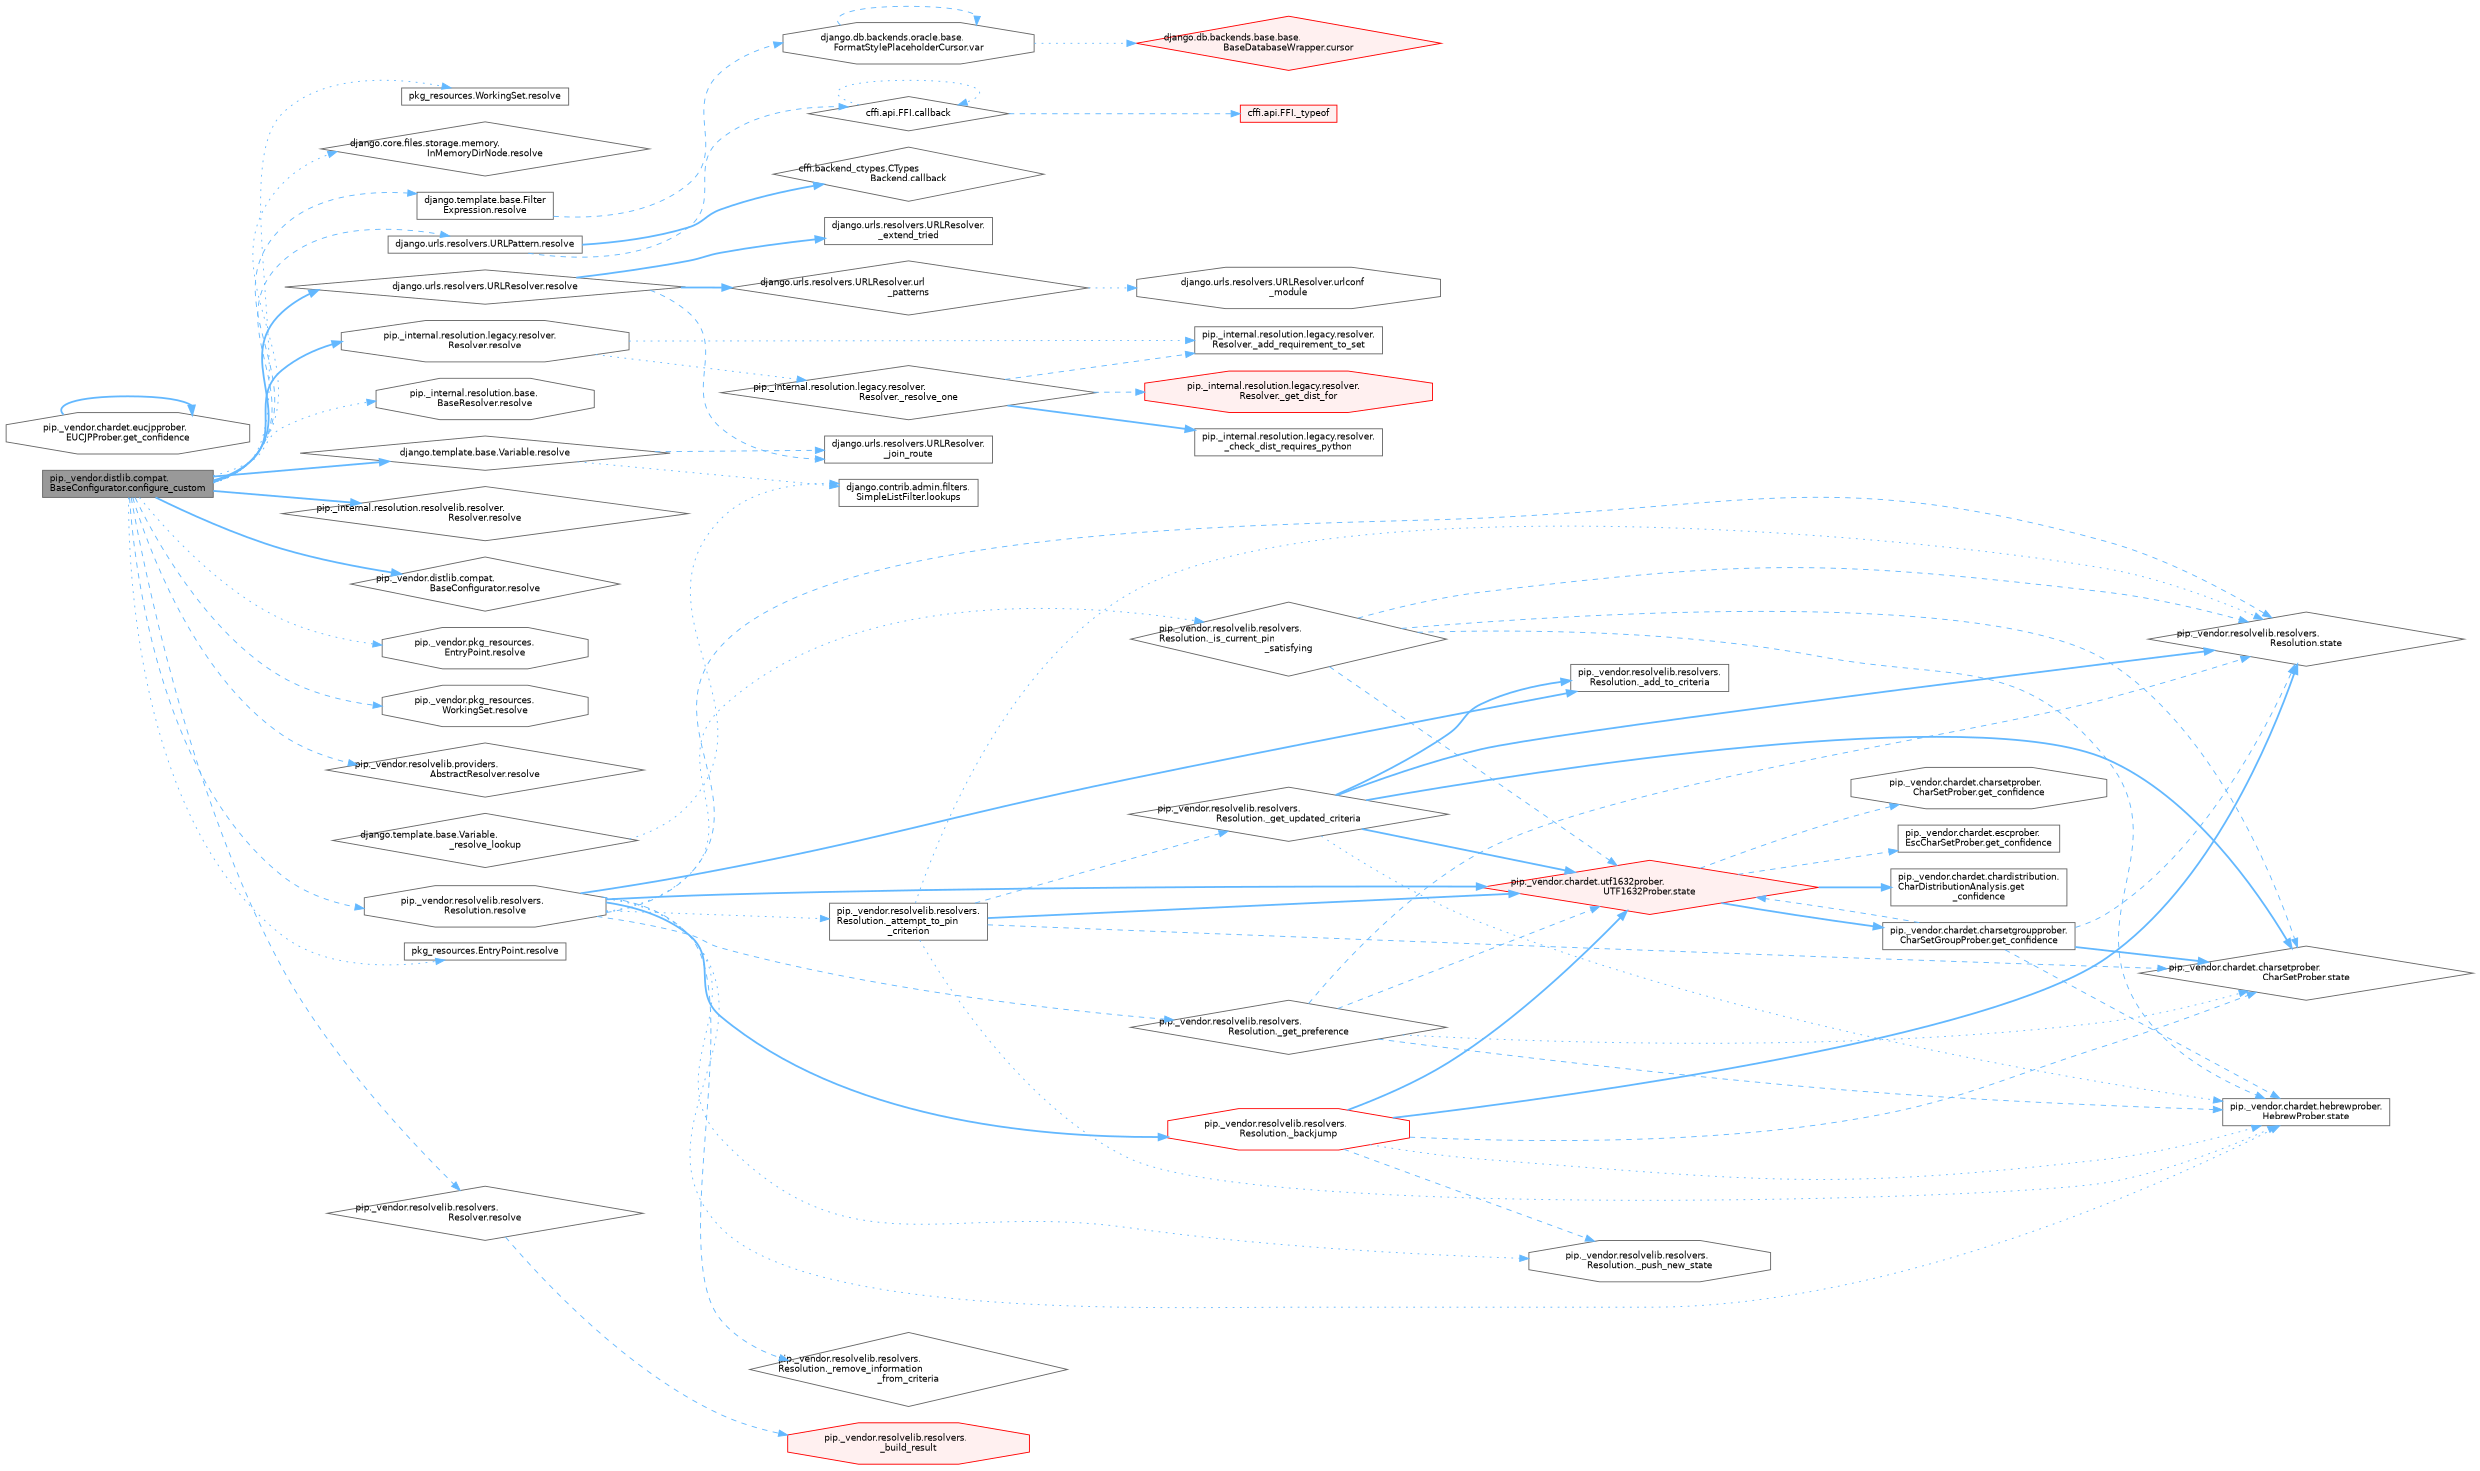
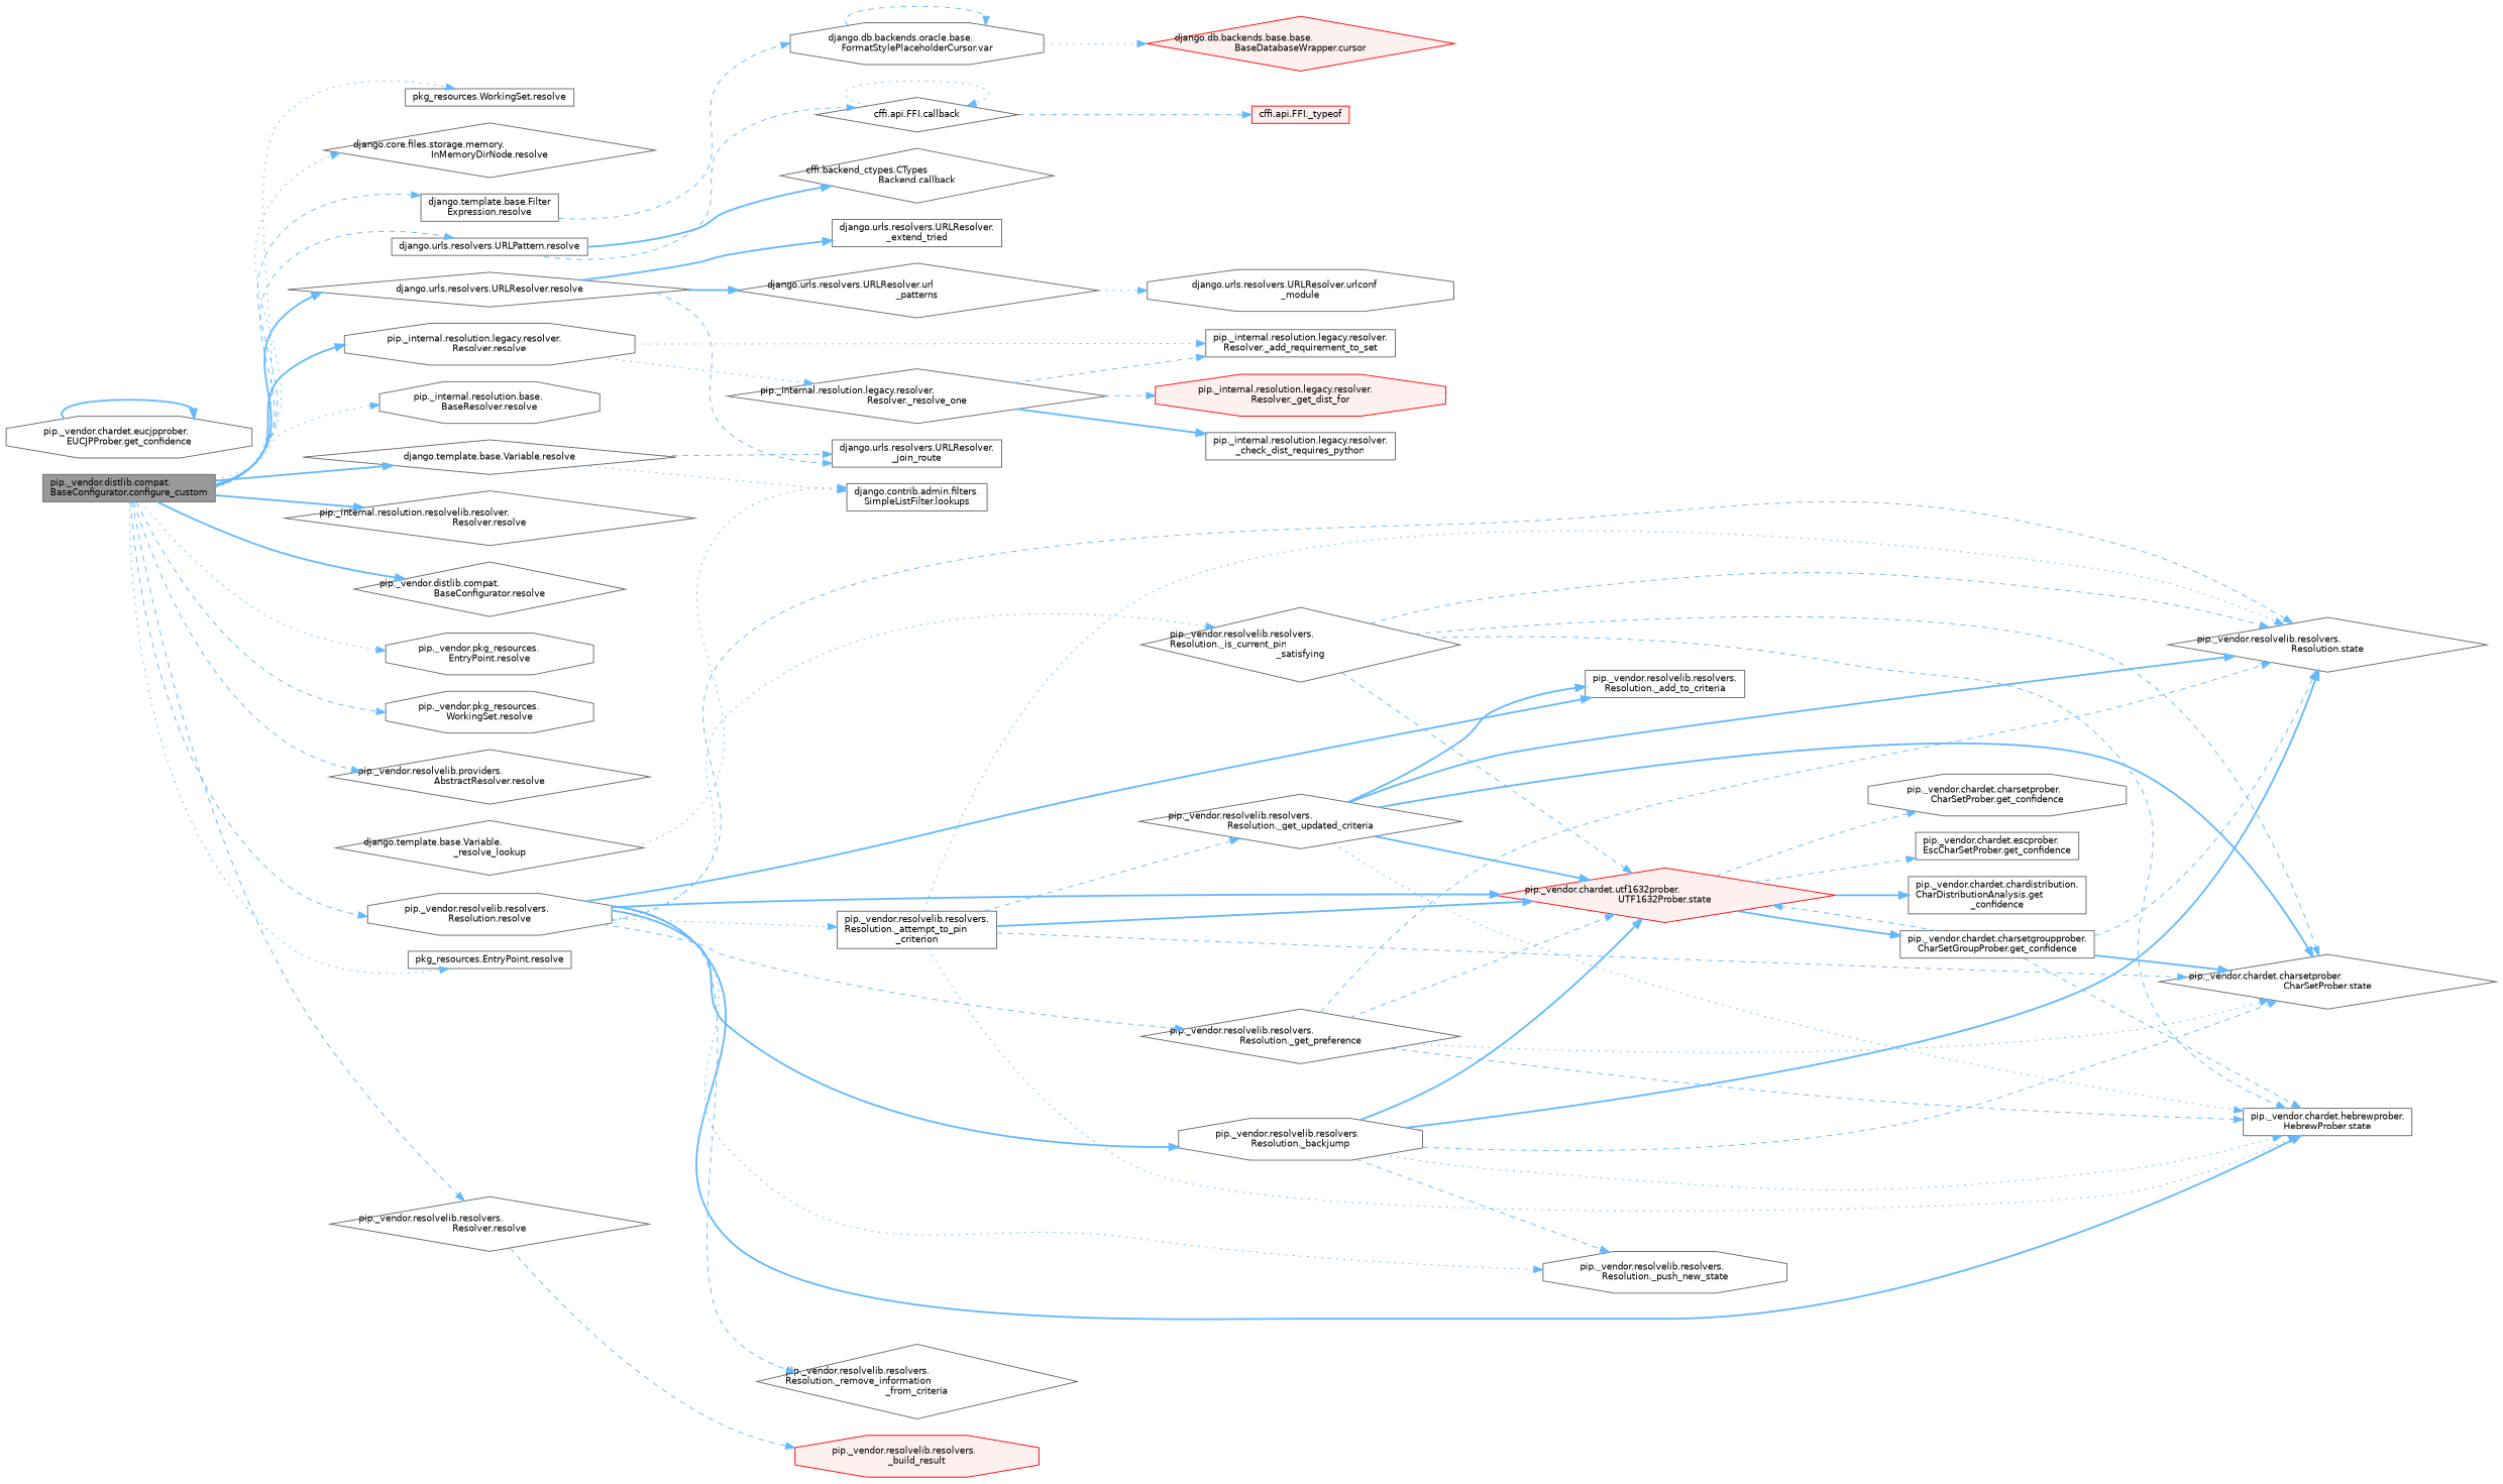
  digraph {
    rankdir=LR
    node [color=grey40 fillcolor=white fontname=Helvetica fontsize=10 shape=diamond style=filled]
    edge [color=steelblue1 fontname=Helvetica fontsize=10 labelfontname=Helvetica labelfontsize=10 style=dashed]
    n1 [color=gray40 fillcolor=grey60 fontcolor=black height=0.2 label="pip._vendor.distlib.compat.\lBaseConfigurator.configure_custom" shape=box width=0.4]
    n2 [height=0.2 label="django.core.files.storage.memory.\lInMemoryDirNode.resolve" width=0.4]
    n3 [height=0.2 label="django.template.base.Filter\lExpression.resolve" shape=box width=0.4]
    n4 [height=0.2 label="django.template.base.Variable.resolve" width=0.4]
    n5 [height=0.2 label="django.urls.resolvers.URLPattern.resolve" shape=box width=0.4]
    n6 [height=0.2 label="django.urls.resolvers.URLResolver.resolve" width=0.4]
    n7 [height=0.2 label="pip._internal.resolution.base.\lBaseResolver.resolve" shape=octagon width=0.4]
    n8 [height=0.2 label="pip._internal.resolution.legacy.resolver.\lResolver.resolve" shape=octagon width=0.4]
    n9 [height=0.2 label="pip._internal.resolution.resolvelib.resolver.\lResolver.resolve" width=0.4]
    n10 [height=0.2 label="pip._vendor.distlib.compat.\lBaseConfigurator.resolve" width=0.4]
    n11 [height=0.2 label="pip._vendor.pkg_resources.\lEntryPoint.resolve" shape=octagon width=0.4]
    n12 [height=0.2 label="pip._vendor.pkg_resources.\lWorkingSet.resolve" shape=octagon width=0.4]
    n13 [height=0.2 label="pip._vendor.resolvelib.providers.\lAbstractResolver.resolve" width=0.4]
    n14 [height=0.2 label="pip._vendor.resolvelib.resolvers.\lResolution.resolve" shape=octagon width=0.4]
    n15 [height=0.2 label="pip._vendor.resolvelib.resolvers.\lResolver.resolve" width=0.4]
    n16 [height=0.2 label="pkg_resources.EntryPoint.resolve" shape=box width=0.4]
    n17 [height=0.2 label="pkg_resources.WorkingSet.resolve" shape=box width=0.4]
    n18 [height=0.2 label="django.db.backends.oracle.base.\lFormatStylePlaceholderCursor.var" shape=octagon width=0.4]
    n19 [height=0.2 label="django.contrib.admin.filters.\lSimpleListFilter.lookups" shape=box width=0.4]
    n20 [height=0.2 label="django.urls.resolvers.URLResolver.\l_join_route" shape=box width=0.4]
    n21 [height=0.2 label="cffi.api.FFI.callback" width=0.4]
    n22 [height=0.2 label="cffi.backend_ctypes.CTypes\lBackend.callback" width=0.4]
    n23 [height=0.2 label="django.urls.resolvers.URLResolver.\l_extend_tried" shape=box width=0.4]
    n24 [height=0.2 label="django.urls.resolvers.URLResolver.url\l_patterns" width=0.4]
    n25 [height=0.2 label="pip._internal.resolution.legacy.resolver.\lResolver._add_requirement_to_set" shape=box width=0.4]
    n26 [height=0.2 label="pip._internal.resolution.legacy.resolver.\lResolver._resolve_one" width=0.4]
    n27 [height=0.2 label="pip._vendor.resolvelib.resolvers.\lResolution._add_to_criteria" shape=box width=0.4]
    n28 [height=0.2 label="pip._vendor.resolvelib.resolvers.\lResolution._attempt_to_pin\l_criterion" shape=box width=0.4]
    n29 [height=0.2 label="pip._vendor.chardet.hebrewprober.\lHebrewProber.state" shape=box width=0.4]
    n30 [color=red fillcolor="#FFF0F0" height=0.2 label="pip._vendor.chardet.utf1632prober.\lUTF1632Prober.state" width=0.4]
    n31 [height=0.2 label="pip._vendor.resolvelib.resolvers.\lResolution.state" width=0.4]
-   n32 [color=red height=0.2 label="pip._vendor.resolvelib.resolvers.\lResolution._backjump" shape=octagon width=0.4]
+   n32 [height=0.2 label="pip._vendor.resolvelib.resolvers.\lResolution._backjump" shape=octagon width=0.4]
    n33 [height=0.2 label="pip._vendor.resolvelib.resolvers.\lResolution._push_new_state" shape=octagon width=0.4]
    n34 [height=0.2 label="pip._vendor.resolvelib.resolvers.\lResolution._get_preference" width=0.4]
    n35 [height=0.2 label="pip._vendor.resolvelib.resolvers.\lResolution._is_current_pin\l_satisfying" width=0.4]
    n36 [height=0.2 label="pip._vendor.resolvelib.resolvers.\lResolution._remove_information\l_from_criteria" width=0.4]
    n37 [color=red fillcolor="#FFF0F0" height=0.2 label="pip._vendor.resolvelib.resolvers.\l_build_result" shape=octagon width=0.4]
    n38 [color=red fillcolor="#FFF0F0" height=0.2 label="django.db.backends.base.base.\lBaseDatabaseWrapper.cursor" width=0.4]
    n39 [height=0.2 label="django.template.base.Variable.\l_resolve_lookup" width=0.4]
    n40 [color=red fillcolor="#FFF0F0" height=0.2 label="cffi.api.FFI._typeof" shape=box width=0.4]
    n41 [height=0.2 label="django.urls.resolvers.URLResolver.urlconf\l_module" shape=octagon width=0.4]
    n42 [height=0.2 label="pip._internal.resolution.legacy.resolver.\l_check_dist_requires_python" shape=box width=0.4]
    n43 [color=red fillcolor="#FFF0F0" height=0.2 label="pip._internal.resolution.legacy.resolver.\lResolver._get_dist_for" shape=octagon width=0.4]
    n44 [height=0.2 label="pip._vendor.chardet.charsetprober.\lCharSetProber.state" width=0.4]
    n45 [height=0.2 label="pip._vendor.resolvelib.resolvers.\lResolution._get_updated_criteria" width=0.4]
    n46 [height=0.2 label="pip._vendor.chardet.chardistribution.\lCharDistributionAnalysis.get\l_confidence" shape=box width=0.4]
    n47 [height=0.2 label="pip._vendor.chardet.charsetgroupprober.\lCharSetGroupProber.get_confidence" shape=box width=0.4]
    n48 [height=0.2 label="pip._vendor.chardet.charsetprober.\lCharSetProber.get_confidence" shape=octagon width=0.4]
    n49 [height=0.2 label="pip._vendor.chardet.escprober.\lEscCharSetProber.get_confidence" shape=box width=0.4]
    n50 [height=0.2 label="pip._vendor.chardet.eucjpprober.\lEUCJPProber.get_confidence" shape=octagon width=0.4]
    n1 -> n2 [style=dotted]
    n1 -> n3
    n1 -> n4 [style=bold]
    n1 -> n5
    n1 -> n6 [style=bold]
    n1 -> n7 [style=dotted]
    n1 -> n8 [style=bold]
    n1 -> n9 [style=bold]
    n1 -> n10 [style=bold]
    n1 -> n11 [style=dotted]
    n1 -> n12
    n1 -> n13
    n1 -> n14
    n1 -> n15
    n1 -> n16 [style=dotted]
    n1 -> n17 [style=dotted]
    n3 -> n18
    n4 -> n19 [style=dotted]
    n4 -> n20
    n5 -> n21
    n5 -> n22 [style=bold]
    n6 -> n20
    n6 -> n23 [style=bold]
    n6 -> n24 [style=bold]
    n8 -> n25 [style=dotted]
    n8 -> n26 [style=dotted]
    n14 -> n27 [style=bold]
    n14 -> n28 [style=dotted]
-   n14 -> n29 [style=dotted]
+   n14 -> n29 [style=bold]
    n14 -> n30 [style=bold]
    n14 -> n31
    n14 -> n32 [style=bold]
    n14 -> n33 [style=dotted]
    n14 -> n34
    n14 -> n35 [style=dotted]
    n14 -> n36
    n15 -> n37
    n18 -> n18
    n18 -> n38 [style=dotted]
    n21 -> n21 [style=dotted]
    n21 -> n40
    n24 -> n41 [style=dotted]
    n26 -> n25
    n26 -> n42 [style=bold]
    n26 -> n43
    n28 -> n29 [style=dotted]
    n28 -> n30 [style=bold]
    n28 -> n31 [style=dotted]
    n28 -> n44
    n28 -> n45
    n30 -> n46 [style=bold]
    n30 -> n47 [style=bold]
    n30 -> n48
    n30 -> n49
    n32 -> n29 [style=dotted]
    n32 -> n30 [style=bold]
    n32 -> n31 [style=bold]
    n32 -> n33
    n32 -> n44
    n34 -> n29
    n34 -> n30
    n34 -> n31
    n34 -> n44 [style=dotted]
    n35 -> n29
    n35 -> n30
    n35 -> n31
    n35 -> n44
    n39 -> n19 [style=dotted]
    n45 -> n27 [style=bold]
    n45 -> n29 [style=dotted]
    n45 -> n30 [style=bold]
    n45 -> n31 [style=bold]
    n45 -> n44 [style=bold]
    n47 -> n29
    n47 -> n30
    n47 -> n31
    n47 -> n44 [style=bold]
    n50 -> n50 [style=bold]
  }
